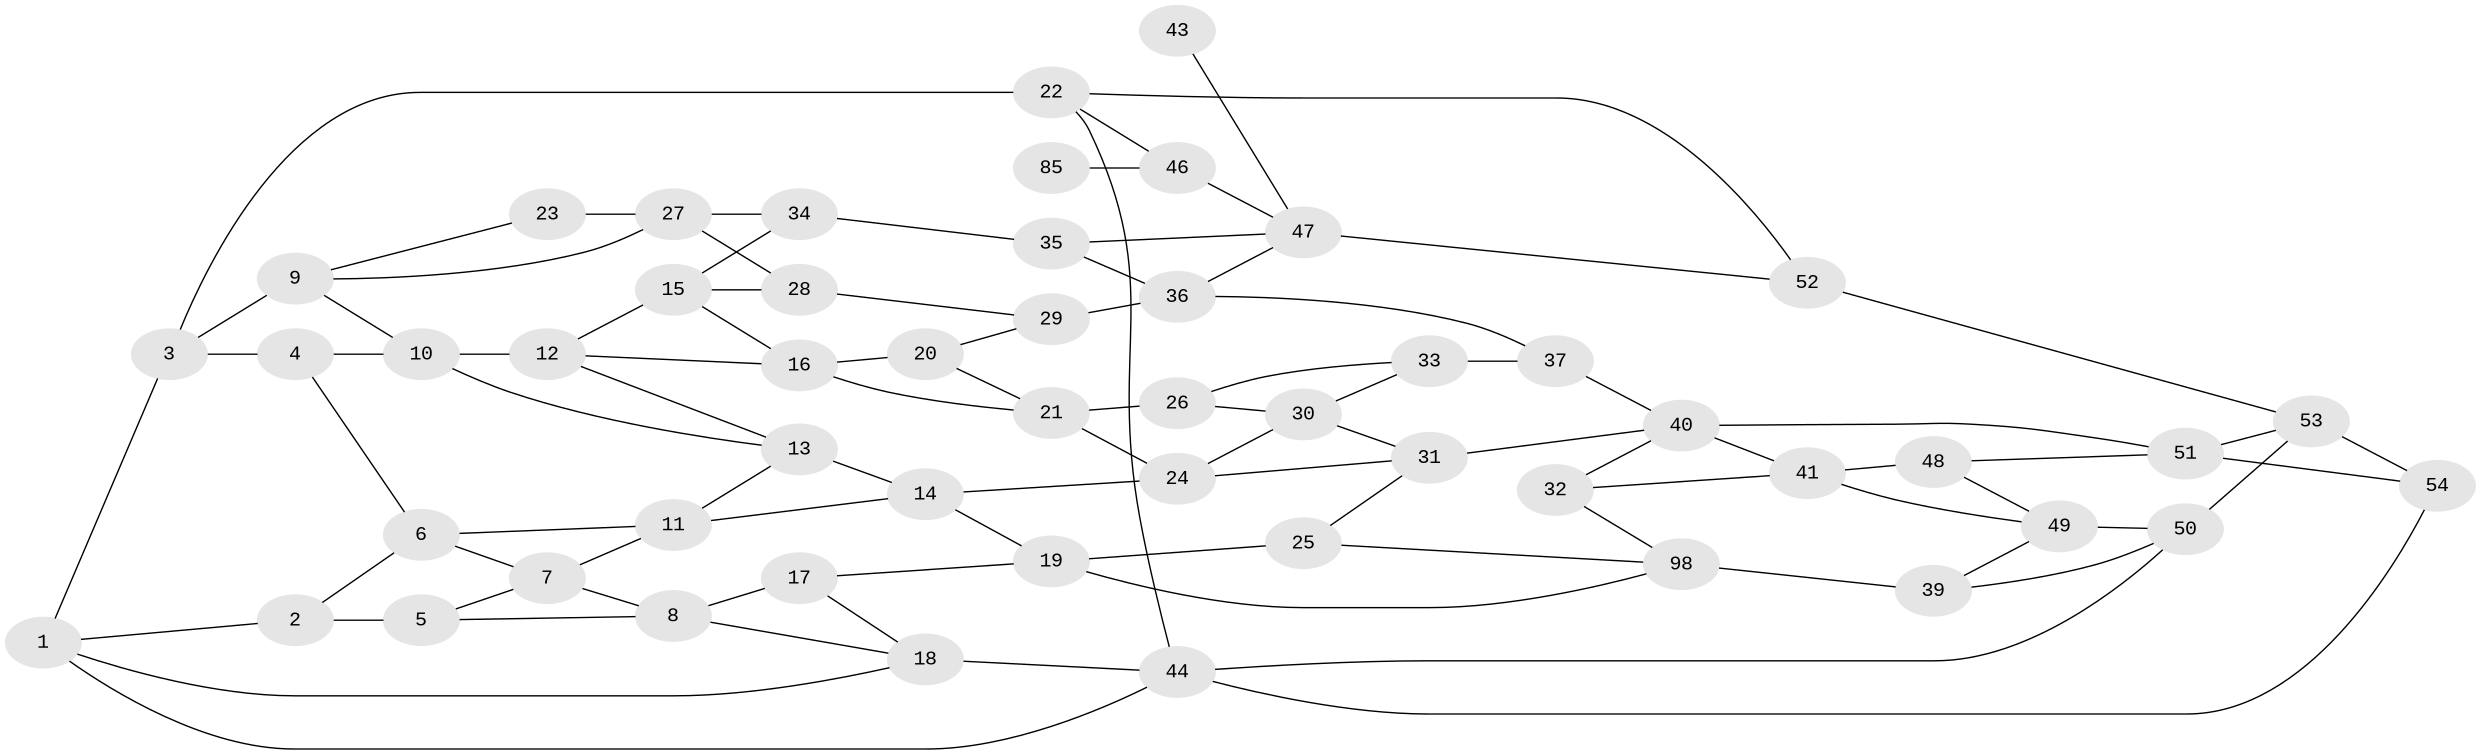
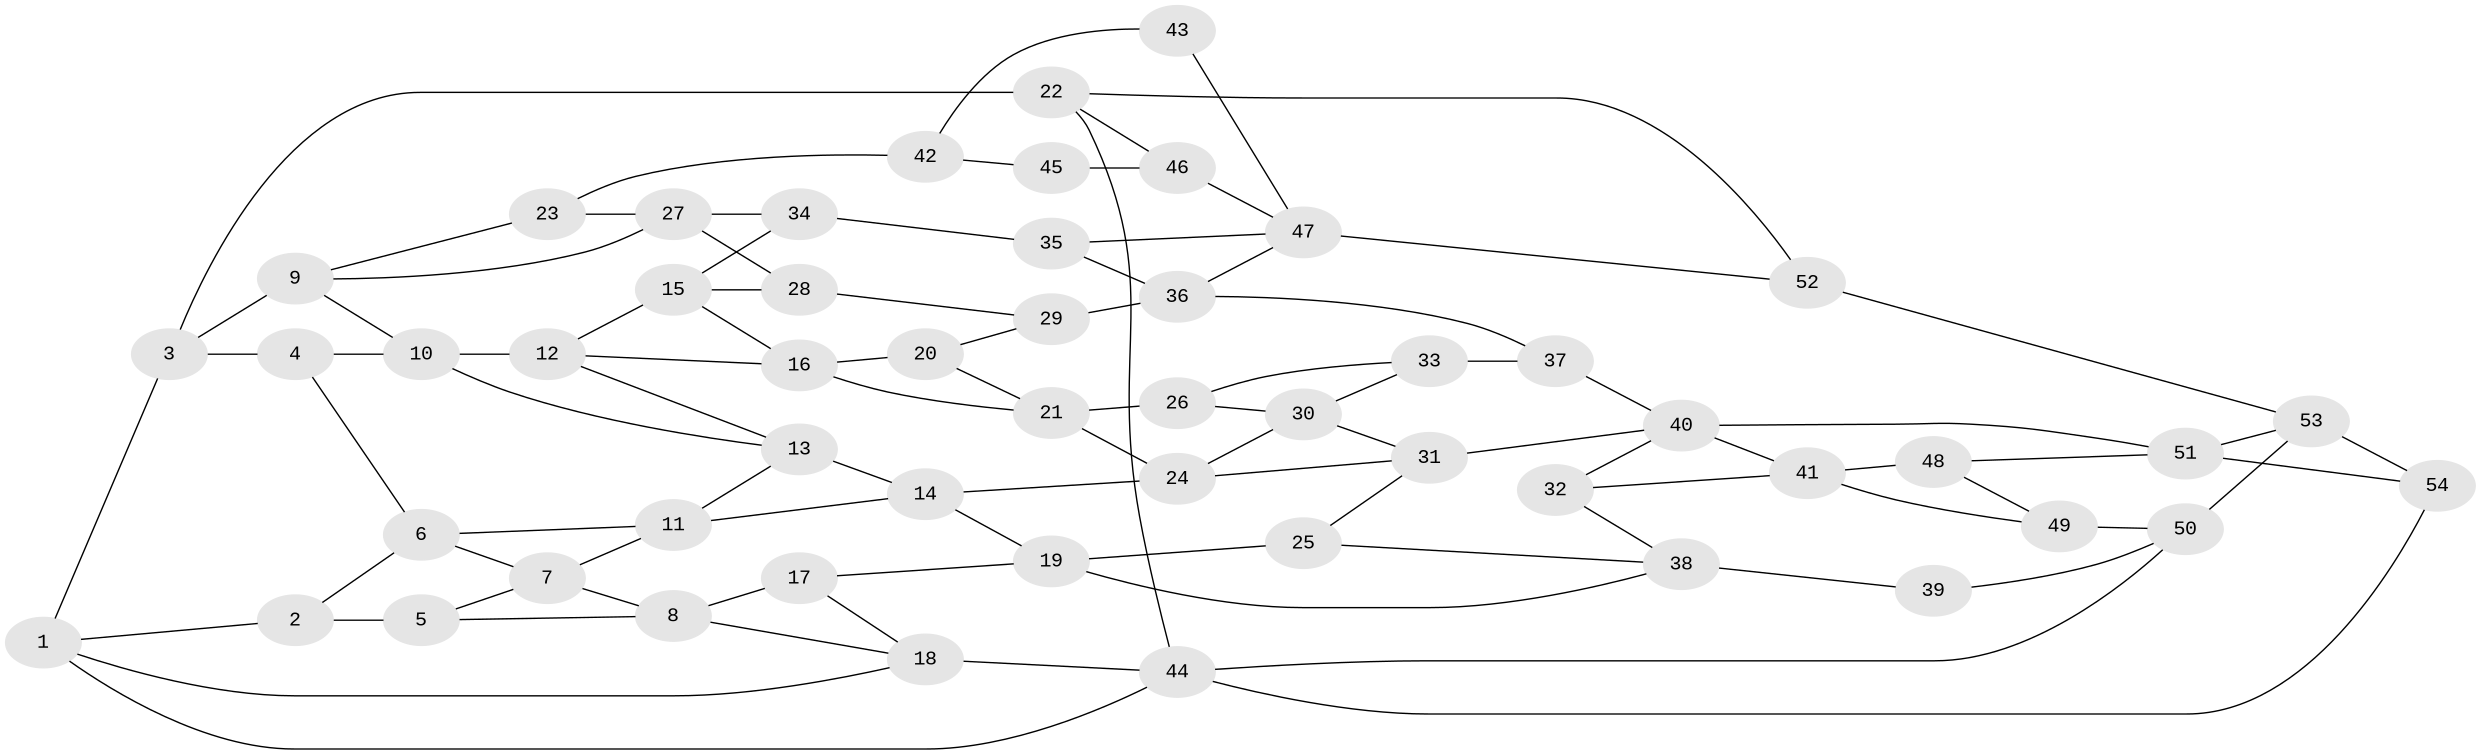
  graph {
    fontname="Liberation Mono"
    rankdir=LR
    node [color=gray90 fontname="Liberation Mono" style=filled]
    edge [fontname="Liberation Mono" weight=1.0]
    1
    2
    3
    18
    44
    5
    6
    4
    9
    22
    50
    54
    7
    8
    11
    10
    23
    27
    46
    52
    12
    13
    17
    14
    19
+   42
    28
    34
    15
    16
    24
    20
    21
    25
-   38 [label=98]
+   38
    30
    31
    29
    26
    39
    36
    33
    47
    53
-   45 [label=85]
+   45
    43
    40
    37
    35
    32
    41
    51
    49
    48
    1 -- 2
    1 -- 3
    1 -- 18
    1 -- 44
    2 -- 5
    2 -- 6
    3 -- 4 [weight=2.0]
    3 -- 9
    3 -- 22
    18 -- 44
    44 -- 50
    44 -- 54
    5 -- 7
    5 -- 8
    6 -- 7
    6 -- 11
    4 -- 6
    4 -- 10
    9 -- 10
    9 -- 23
    9 -- 27
    22 -- 44
    22 -- 46
    22 -- 52
    50 -- 53
    7 -- 8
    7 -- 11
    8 -- 18
    8 -- 17
    11 -- 13
    11 -- 14
    10 -- 12
    10 -- 13
    23 -- 27
+   23 -- 42
    27 -- 28
    27 -- 34
    46 -- 47
    52 -- 53 [weight=2.0]
    12 -- 13
    12 -- 15
    12 -- 16
    13 -- 14
    17 -- 18
    17 -- 19
    14 -- 19
    14 -- 24
    19 -- 25
    19 -- 38
+   42 -- 45
+   42 -- 43
    28 -- 29
    34 -- 35
    15 -- 28
    15 -- 34
    15 -- 16
    16 -- 20
    16 -- 21
    24 -- 30
    24 -- 31
    20 -- 21
    20 -- 29
    21 -- 24
    21 -- 26
    25 -- 38
    25 -- 31
    38 -- 39
    30 -- 31
    30 -- 33
    31 -- 40
    29 -- 36
    26 -- 30
    26 -- 33
    39 -- 50
-   39 -- 49
    36 -- 47
    36 -- 37
    33 -- 37
    47 -- 52
    53 -- 54
    45 -- 46 [weight=2.0]
    43 -- 47
    40 -- 41
    40 -- 51
    37 -- 40
    35 -- 36
    35 -- 47 [weight=2.0]
    32 -- 38
    32 -- 40
    32 -- 41
    41 -- 49
    41 -- 48
    51 -- 54
    51 -- 53
    49 -- 50
    48 -- 51
    48 -- 49
  }
